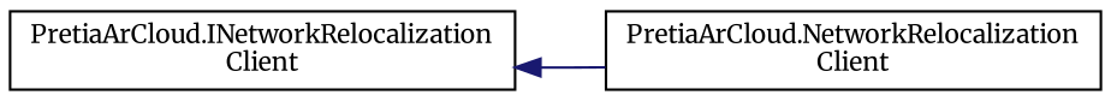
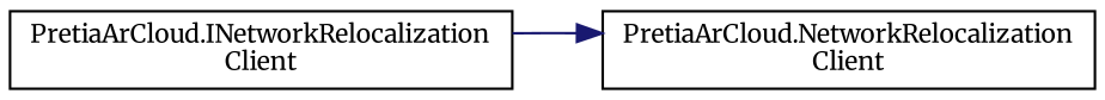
  digraph {
    rankdir=LR
    fontname=Merriweather
    node [color=black fillcolor=white fontname=Merriweather fontsize=10 shape=record style=filled]
    n1 [height=0.2 label="PretiaArCloud.INetworkRelocalization\lClient" width=0.4]
    n2 [height=0.2 label="PretiaArCloud.NetworkRelocalization\lClient" width=0.4]
-   n1 -> n2 [color=midnightblue dir=back fontname=Merriweather fontsize=10 labelfontname=Helvetica labelfontsize=10 style=solid]
+   n2 -> n1 [color=midnightblue dir=back fontname=Merriweather fontsize=10 labelfontname=Helvetica labelfontsize=10 style=solid]
  }
